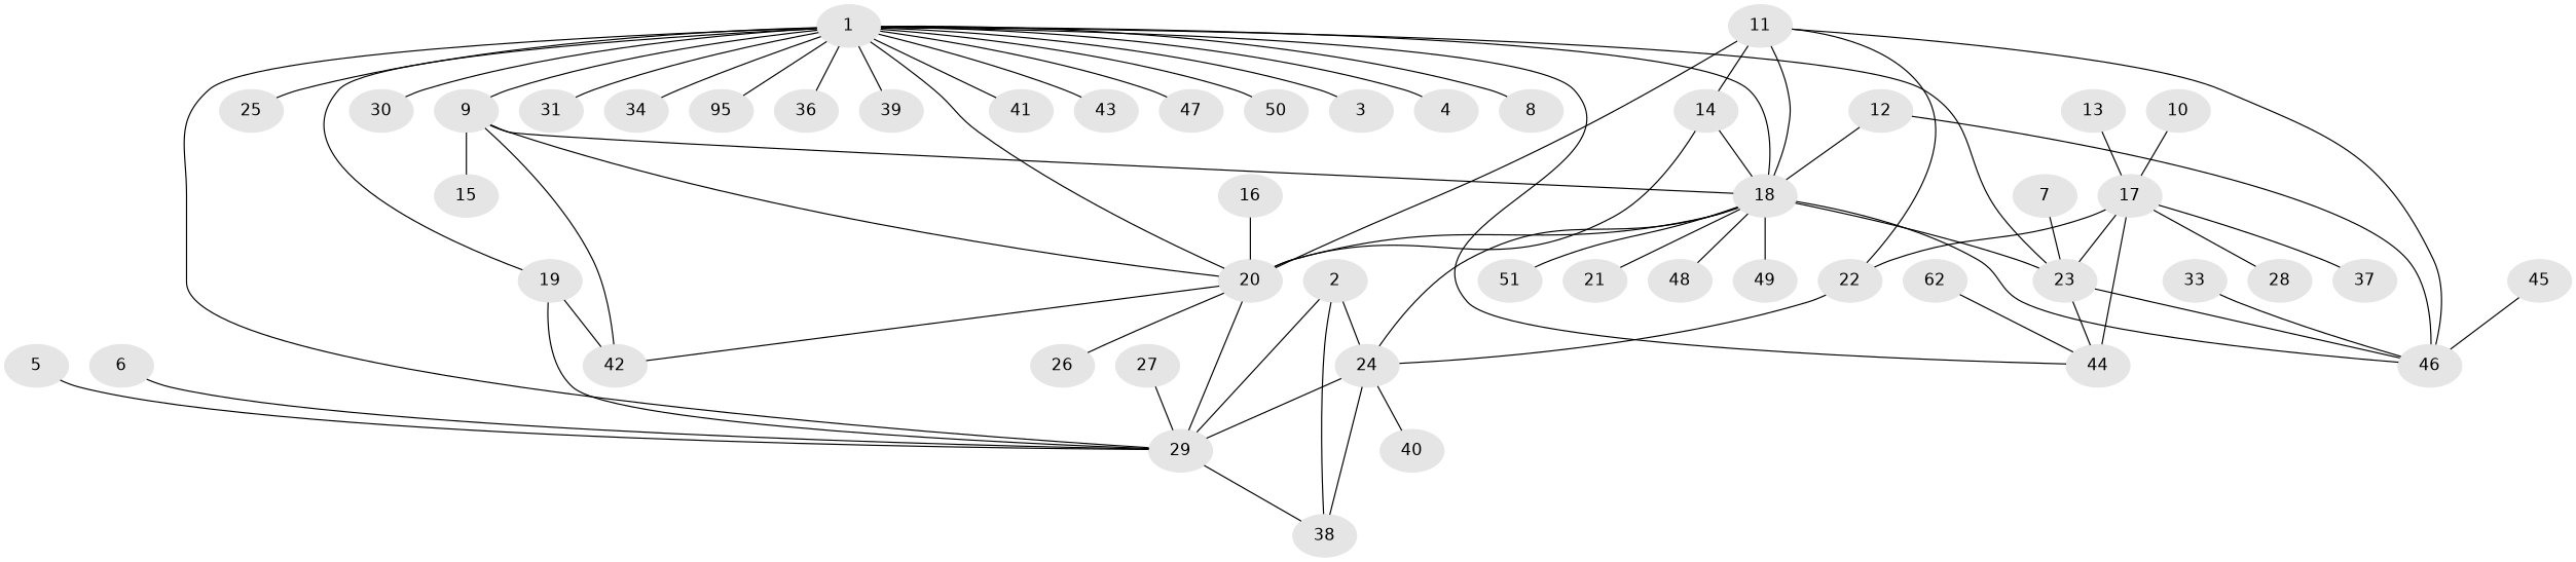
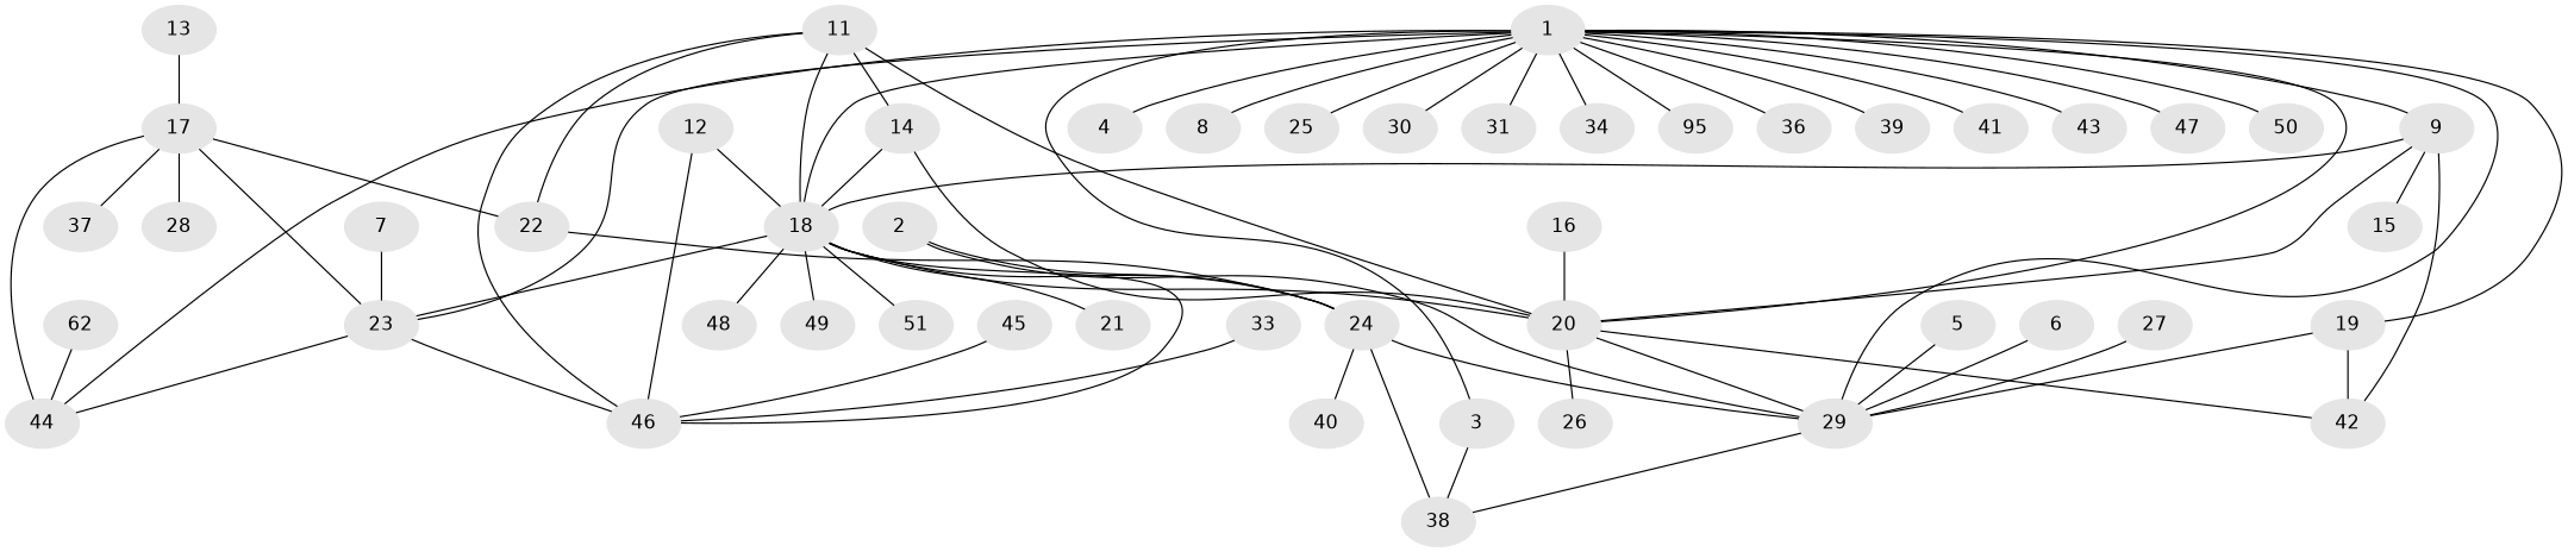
  graph {
    fontname="DejaVu Sans"
    node [color=gray90 fontname="DejaVu Sans" style=filled]
    edge [fontname="DejaVu Sans" weight=1.0]
    1
    3
    4
    8
    9
    18
    19
    20
    23
    25
    29
    30
    31
    34
    n15 [label=95]
    36
    39
    41
    43
    44
    47
    50
    15
    42
    24
    46
    21
    48
    49
    51
    26
    38
    2
    17
    22
    28
    37
    40
    5
    6
    7
-   10
    11
    14
    12
    13
    16
    27
    n49 [label=62]
    33
    45
    1 -- 3
    1 -- 4
    1 -- 8
    1 -- 9
    1 -- 18
    1 -- 19
    1 -- 20
    1 -- 23
    1 -- 25
    1 -- 29
    1 -- 30 [weight=4.0]
    1 -- 31
    1 -- 34
    1 -- n15
    1 -- 36
    1 -- 39
    1 -- 41
    1 -- 43
    1 -- 44
    1 -- 47
    1 -- 50
    9 -- 18
    9 -- 20
    9 -- 15
    9 -- 42
    18 -- 20 [weight=2.0]
    18 -- 23 [weight=2.0]
    18 -- 24
    18 -- 46
    18 -- 21
    18 -- 48
    18 -- 49
    18 -- 51
    19 -- 29
    19 -- 42
    20 -- 29
    20 -- 42
    20 -- 26
    23 -- 44
    23 -- 46
    29 -- 38
    24 -- 29 [weight=2.0]
    24 -- 38 [weight=2.0]
    24 -- 40
    2 -- 29
    2 -- 24 [weight=2.0]
-   2 -- 38
+   3 -- 38
    17 -- 23 [weight=3.0]
    17 -- 44 [weight=3.0]
    17 -- 22
    17 -- 28
    17 -- 37
    22 -- 24
    5 -- 29
    6 -- 29
    7 -- 23
-   10 -- 17
    11 -- 18
    11 -- 20 [weight=2.0]
    11 -- 46
    11 -- 22
    11 -- 14
    14 -- 18
    14 -- 20 [weight=2.0]
    12 -- 18 [weight=3.0]
    12 -- 46 [weight=3.0]
    13 -- 17
    16 -- 20
    27 -- 29
    n49 -- 44
    33 -- 46
    45 -- 46
  }
